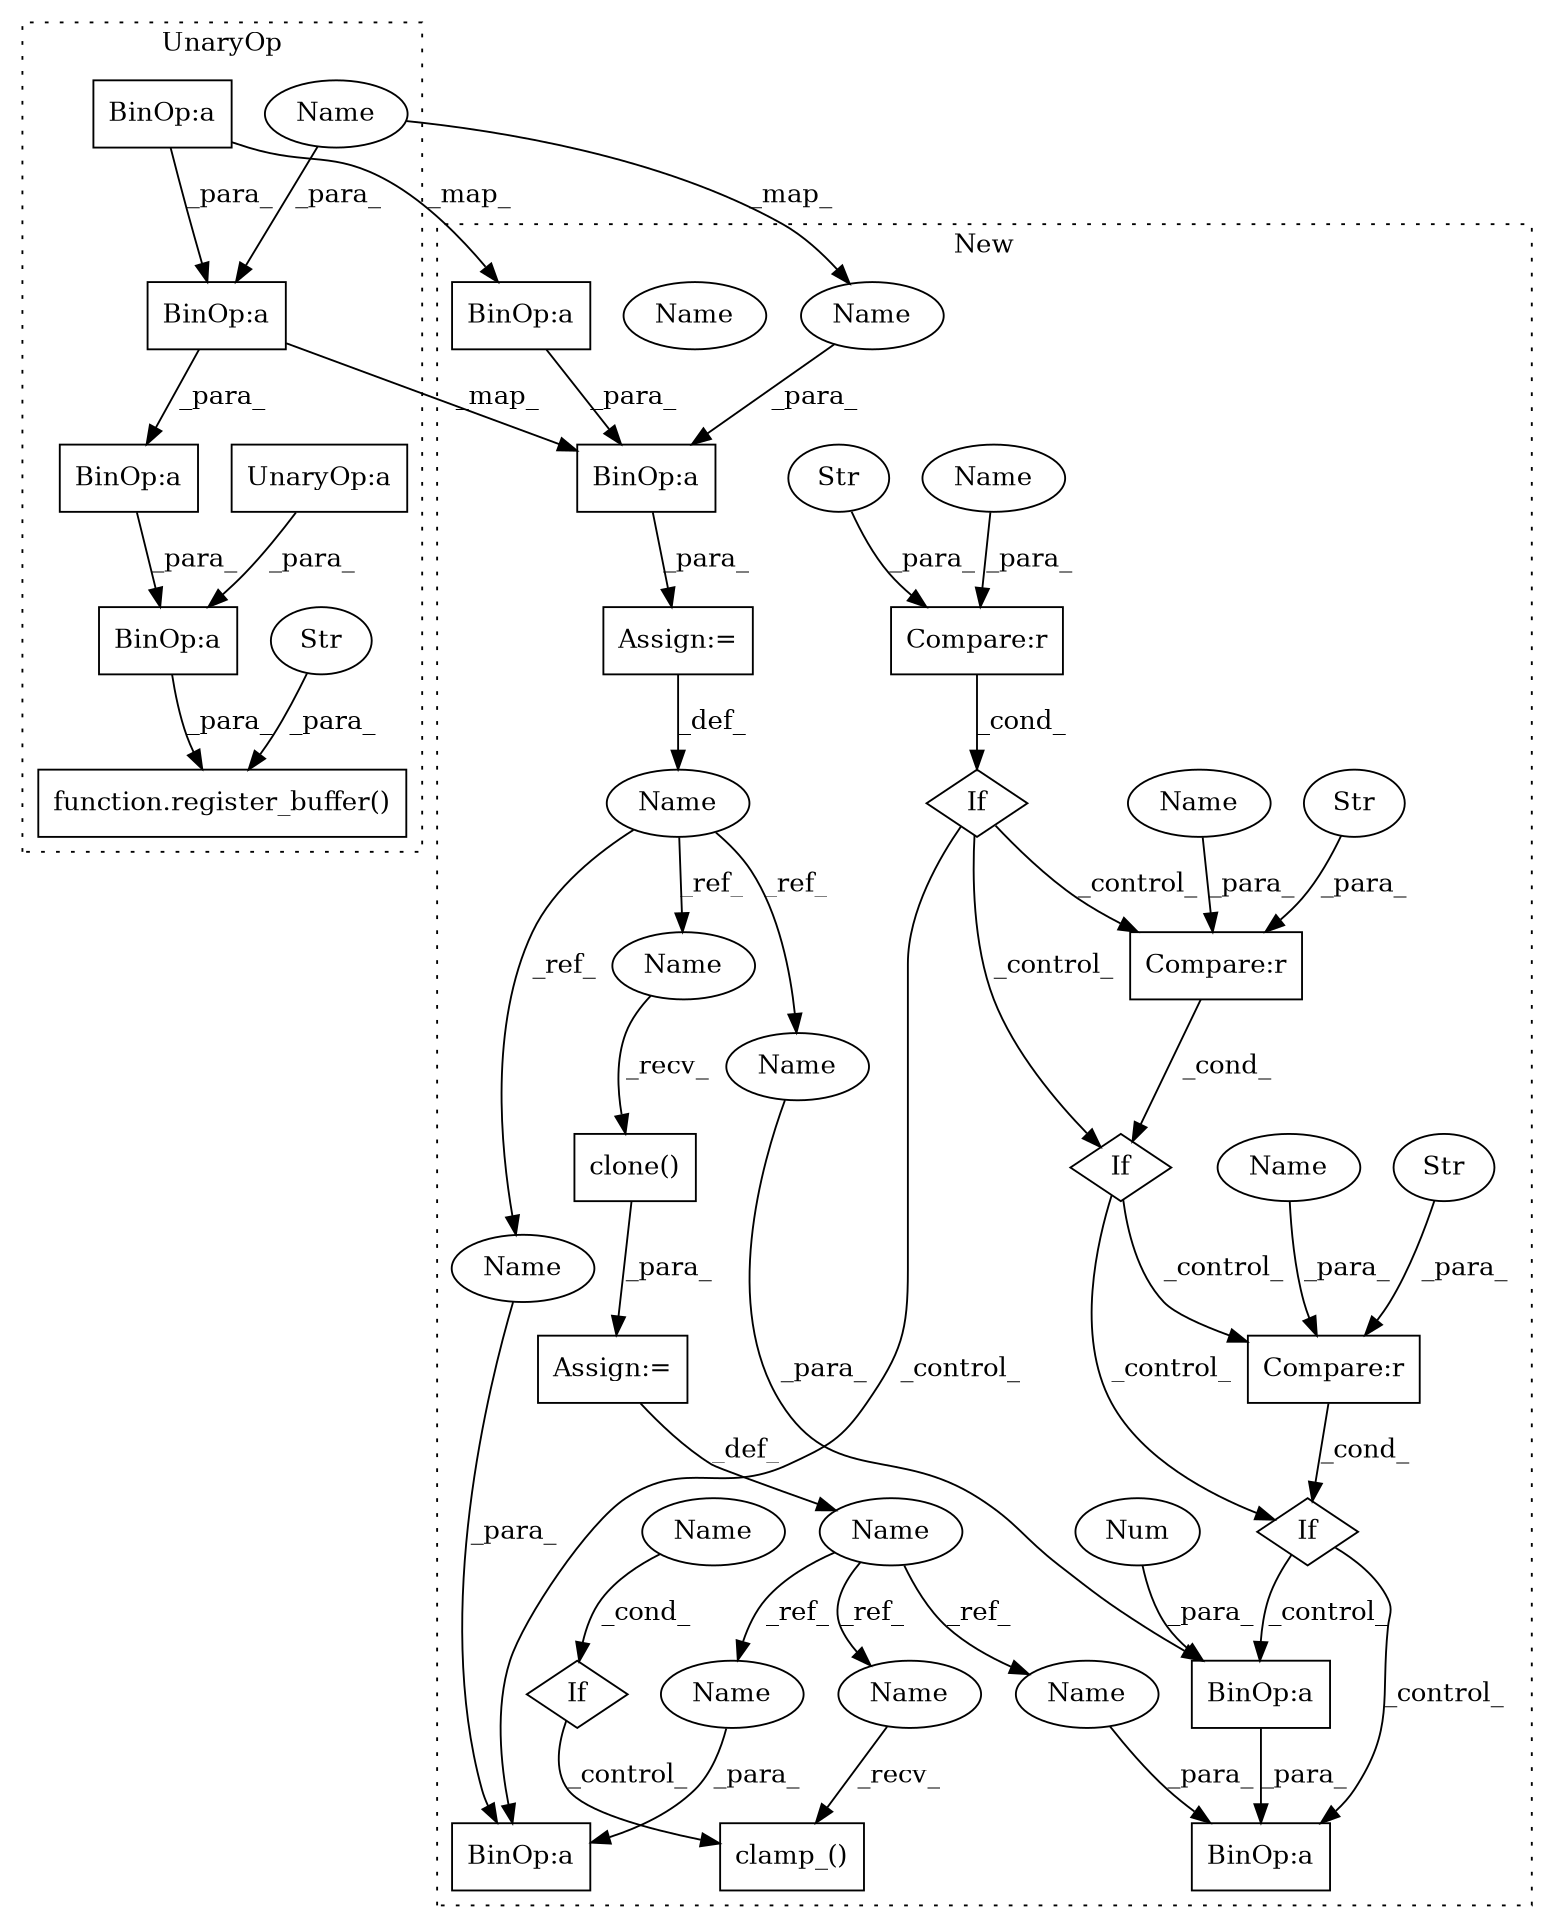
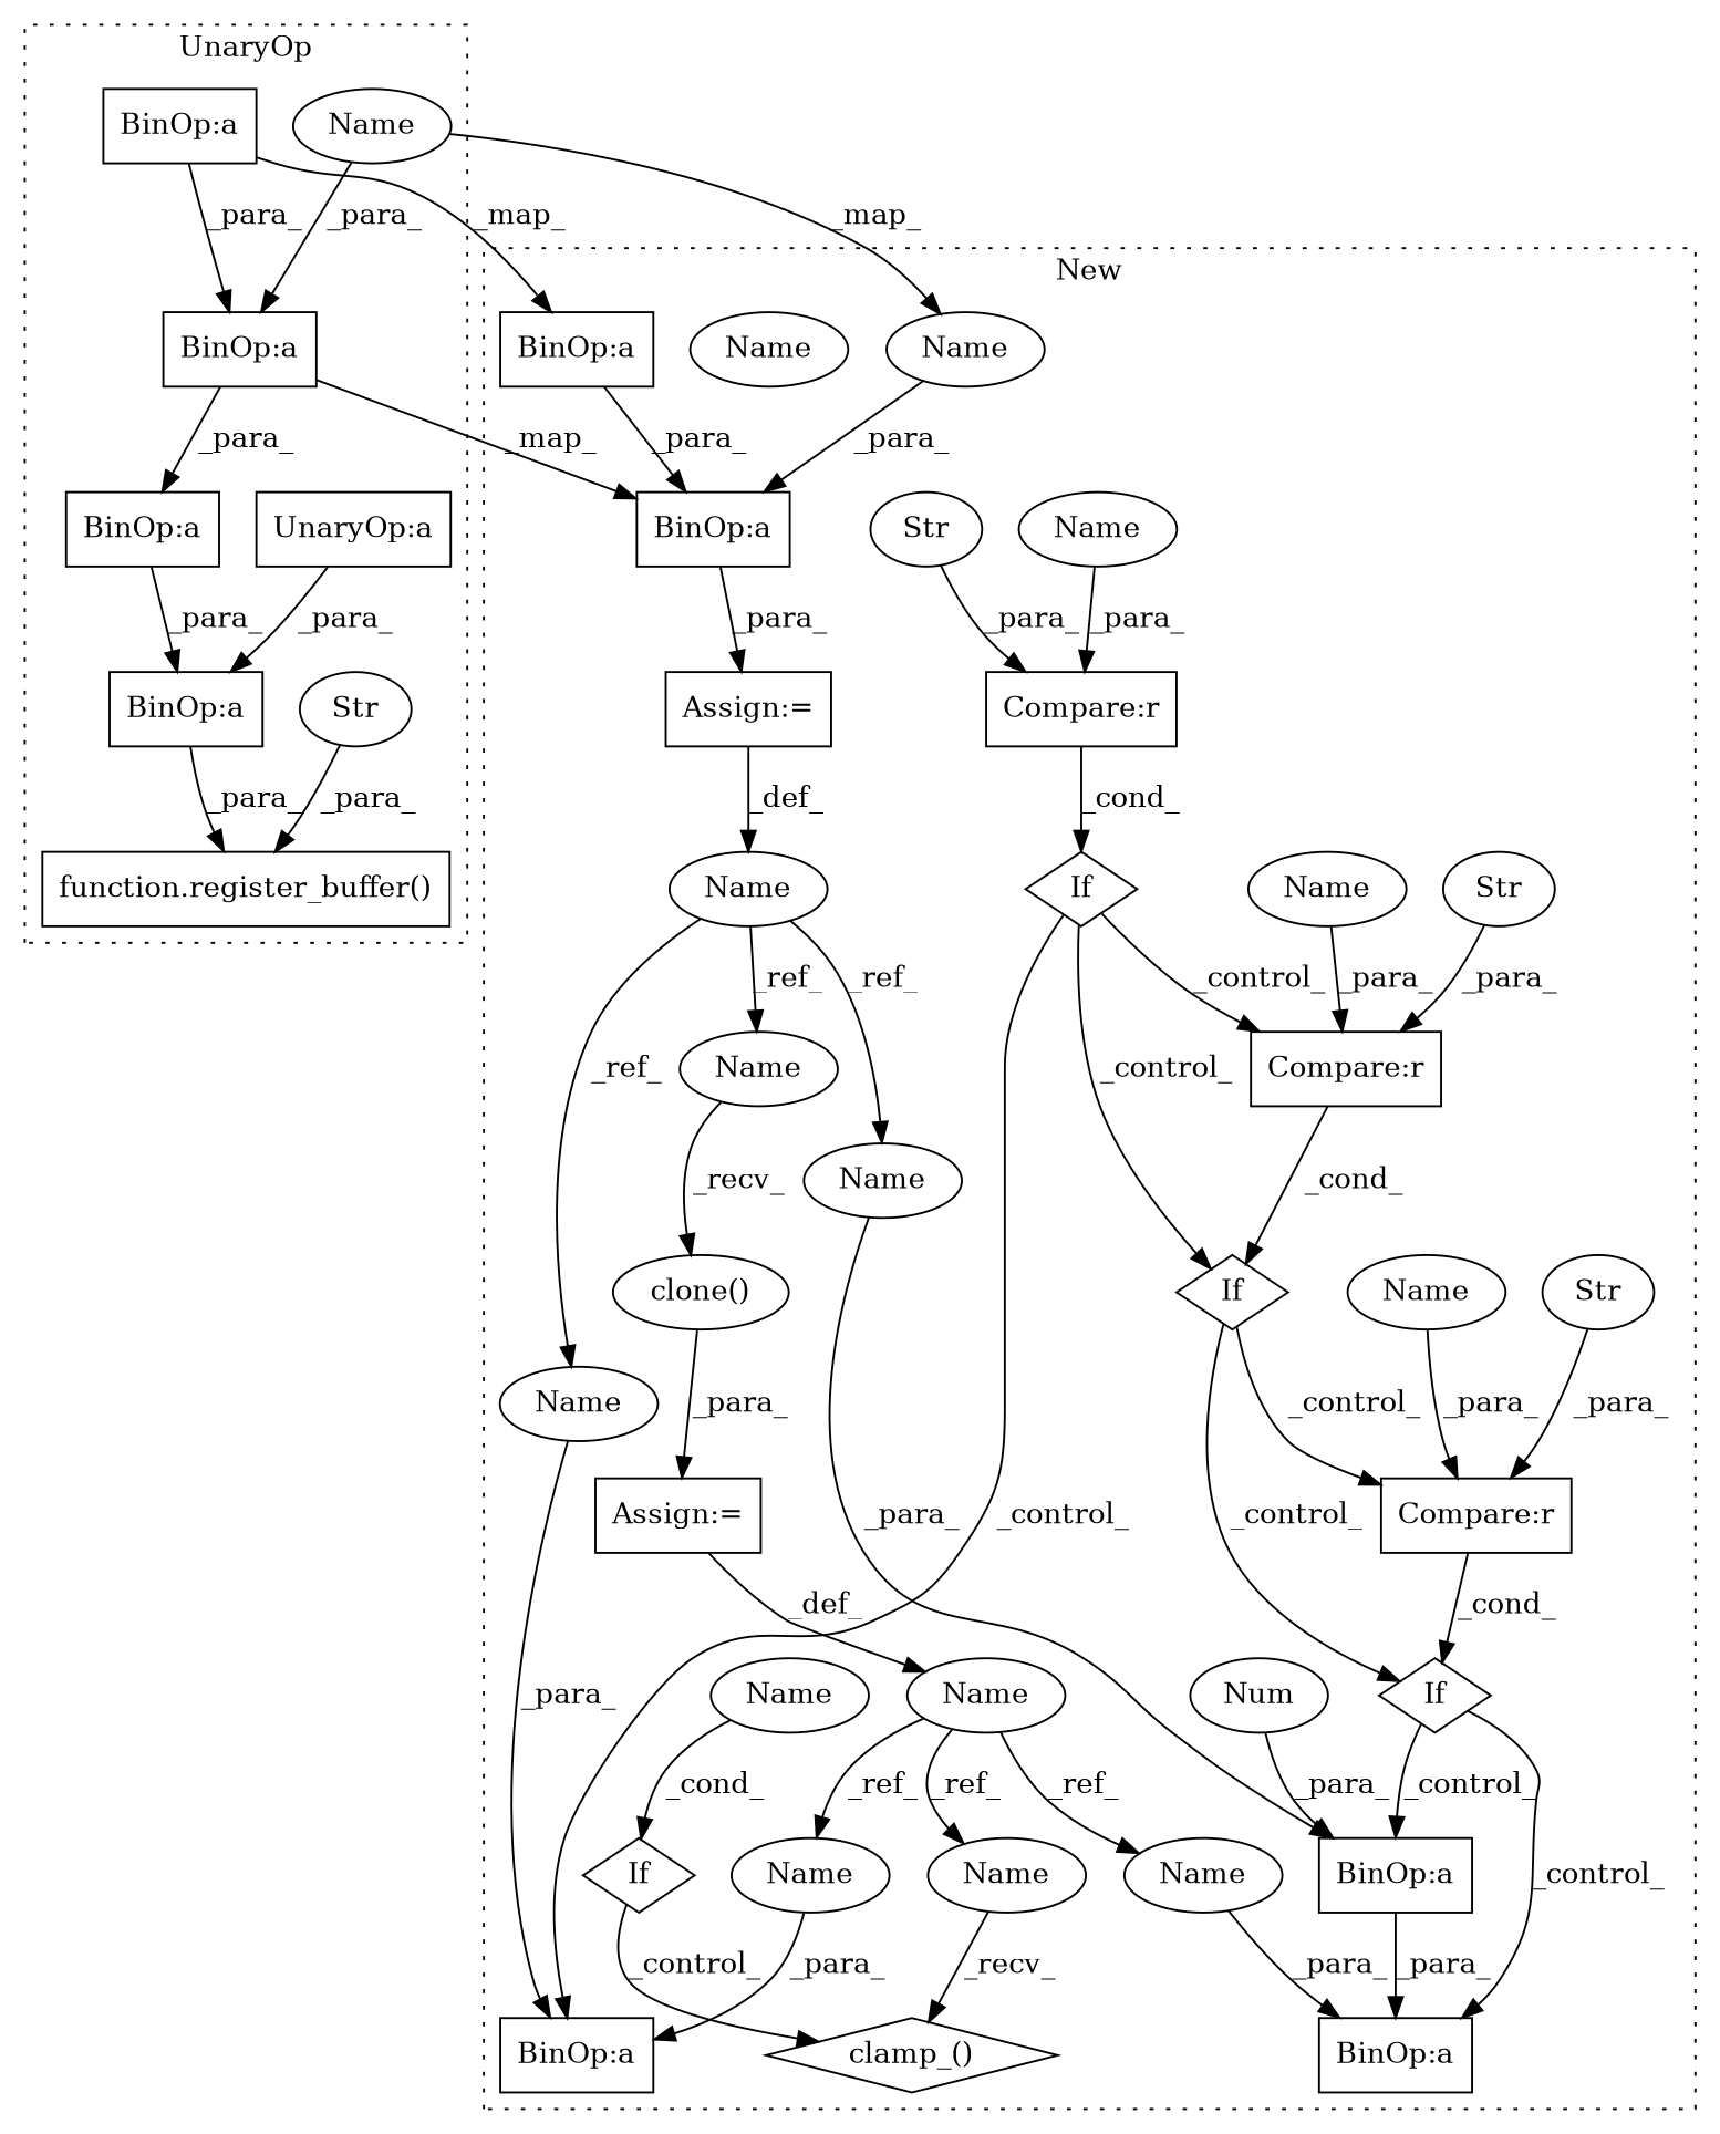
  digraph {
    node [a=87 l=3 s=18608 shape=ellipse]
    n1 [a=75 l="16,1" label="function.register_buffer()" s="18466,18583" shape=box]
    n2 [a=82 l=4 label="BinOp:a" s=18558 shape=box]
    n3 [a=61 l=1 label="UnaryOp:a" s=18562 shape=box]
    n4 [a=82 label="BinOp:a" s=18517 shape=box]
    n5 [a=66 l=16 label=Str s=18482]
    n6 [a=82 label="BinOp:a" s=18534 shape=box]
    n7 [a=82 label="BinOp:a" s=18539 shape=box]
    n8 [l=14 label=Name s=18520]
    n9 [a=96 l="0,14" label=If s="18608,18630" shape=diamond]
    n10 [a=82 label="BinOp:a" s=18755 shape=box]
    n11 [a=96 l="3,14" label=If s="18515,18543" shape=diamond]
    n12 [a=82 label="BinOp:a" s=18762 shape=box]
    n13 [a=96 l="0,14" label=If s="18689,18710" shape=diamond]
    n14 [a=76 l=1 label=Num s=18765]
    n15 [a=40 l=22 label="Compare:r" shape=box]
    n16 [a=66 l=9 label=Str s=18621]
    n17 [a=40 l=25 label="Compare:r" s=18518 shape=box]
    n18 [a=66 l=12 label=Str s=18531]
    n19 [a=40 l=21 label="Compare:r" s=18689 shape=box]
    n20 [a=66 l=8 label=Str s=18702]
    n21 [a=82 label="BinOp:a" s=18351 shape=box]
    n22 [a=82 label="BinOp:a" s=18356 shape=box]
    n23 [a=68 label="Assign:=" s=18334 shape=box]
    n24 [a=82 label="BinOp:a" s=18588 shape=box]
    n25 [label=Name s=18331]
    n26 [l=17 label=Name s=18384]
-   n27 [a=75 l=45 label="clamp_()" s=18460 shape=box]
+   n27 [a=75 l=45 label="clamp_()" s=18460 shape=diamond]
    n28 [a=96 l="3,14" label=If s="18424,18446" shape=diamond]
    n29 [l=19 label=Name s=18427]
    n30 [a=68 label="Assign:=" s=18401 shape=box]
-   n31 [a=75 l=11 label="clone()" s=18404 shape=box]
+   n31 [a=75 l=11 label="clone()" s=18404]
    n32 [label=Name s=18591]
    n33 [label=Name s=18404]
    n34 [label=Name s=18759]
    n35 [l=9 label=Name]
    n36 [l=9 label=Name s=18689]
    n37 [l=9 label=Name s=18518]
    n38 [l=17 label=Name s=18738]
    n39 [l=17 label=Name s=18460]
    n40 [l=17 label=Name s=18571]
    n41 [l=19 label=Name s=18427]
    n42 [l=14 label=Name s=18337]
    subgraph cluster_1 {
      label=UnaryOp
      style=dotted
      n1
      n2
      n3
      n4
      n5
      n6
      n7
      n8
    }
    subgraph cluster_2 {
      label=New
      style=dotted
      n9
      n10
      n11
      n12
      n13
      n14
      n15
      n16
      n17
      n18
      n19
      n20
      n21
      n22
      n23
      n24
      n25
      n26
      n27
      n28
      n29
      n30
      n31
      n32
      n33
      n34
      n35
      n36
      n37
      n38
      n39
      n40
      n41
      n42
    }
    n2 -> n1 [label=_para_]
    n3 -> n2 [label=_para_]
    n4 -> n2 [label=_para_]
    n5 -> n1 [label=_para_]
    n6 -> n4 [label=_para_]
    n6 -> n21 [label=_map_]
    n7 -> n6 [label=_para_]
    n7 -> n22 [label=_map_]
    n8 -> n6 [label=_para_]
    n8 -> n42 [label=_map_]
    n9 -> n13 [label=_control_]
    n9 -> n19 [label=_control_]
    n11 -> n9 [label=_control_]
    n11 -> n15 [label=_control_]
    n11 -> n24 [label=_control_]
    n12 -> n10 [label=_para_]
    n13 -> n10 [label=_control_]
    n13 -> n12 [label=_control_]
    n14 -> n12 [label=_para_]
    n15 -> n9 [label=_cond_]
    n16 -> n15 [label=_para_]
    n17 -> n11 [label=_cond_]
    n18 -> n17 [label=_para_]
    n19 -> n13 [label=_cond_]
    n20 -> n19 [label=_para_]
    n21 -> n23 [label=_para_]
    n22 -> n21 [label=_para_]
    n23 -> n25 [label=_def_]
    n25 -> n32 [label=_ref_]
    n25 -> n33 [label=_ref_]
    n25 -> n34 [label=_ref_]
    n26 -> n38 [label=_ref_]
    n26 -> n39 [label=_ref_]
    n26 -> n40 [label=_ref_]
    n28 -> n27 [label=_control_]
    n30 -> n26 [label=_def_]
    n31 -> n30 [label=_para_]
    n32 -> n24 [label=_para_]
    n33 -> n31 [label=_recv_]
    n34 -> n12 [label=_para_]
    n35 -> n15 [label=_para_]
    n36 -> n19 [label=_para_]
    n37 -> n17 [label=_para_]
    n38 -> n10 [label=_para_]
    n39 -> n27 [label=_recv_]
    n40 -> n24 [label=_para_]
    n41 -> n28 [label=_cond_]
    n42 -> n21 [label=_para_]
  }
